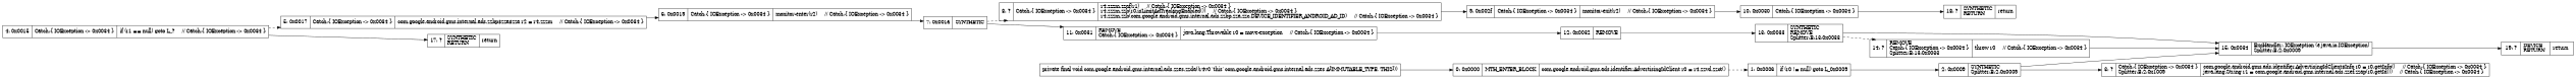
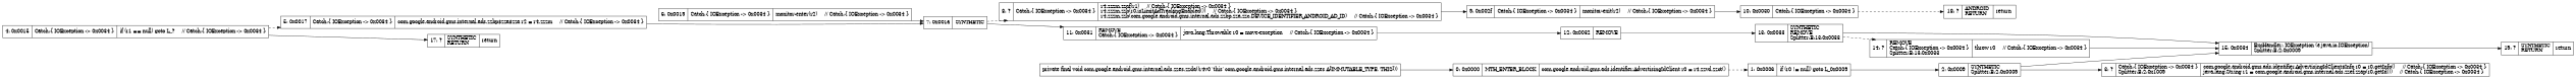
  digraph {
    rankdir=LR
    node [shape=record]
    n1 [label="{0\:\ 0x0000|MTH_ENTER_BLOCK\l|com.google.android.gms.ads.identifier.AdvertisingIdClient r0 = r4.zzvd.zzct()\l}"]
    n2 [label="{1\:\ 0x0006|if (r0 != null) goto L_0x0009\l}"]
    n3 [label="{2\:\ 0x0009|SYNTHETIC\lSplitter:B:2:0x0009\l}"]
    n4 [label="{3\:\ ?|Catch:\{ IOException \-\> 0x0034 \}\lSplitter:B:2:0x1009\l|com.google.android.gms.ads.identifier.AdvertisingIdClient$Info r0 = r0.getInfo()     \/\/ Catch:\{ IOException \-\> 0x0034 \}\ljava.lang.String r1 = com.google.android.gms.internal.ads.zzef.zzap(r0.getId())     \/\/ Catch:\{ IOException \-\> 0x0034 \}\l}"]
    n5 [label="{15\:\ 0x0034|ExcHandler: IOException (e java.io.IOException)\lSplitter:B:2:0x0009\l}"]
-   n6 [label="{19\:\ ?|DEVICE\lRETURN\l|return\l}"]
+   n6 [label="{19\:\ ?|SYNTHETIC\lRETURN\l|return\l}"]
    n7 [label="{4\:\ 0x0015|Catch:\{ IOException \-\> 0x0034 \}\l|if (r1 == null) goto L_?     \/\/ Catch:\{ IOException \-\> 0x0034 \}\l}"]
    n8 [label="{5\:\ 0x0017|Catch:\{ IOException \-\> 0x0034 \}\l|com.google.android.gms.internal.ads.zzbp$zza$zza r2 = r4.zzzm     \/\/ Catch:\{ IOException \-\> 0x0034 \}\l}"]
    n9 [label="{17\:\ ?|SYNTHETIC\lRETURN\l|return\l}"]
    n10 [label="{6\:\ 0x0019|Catch:\{ IOException \-\> 0x0034 \}\l|monitor\-enter(r2)     \/\/ Catch:\{ IOException \-\> 0x0034 \}\l}"]
    n11 [label="{7\:\ 0x001a|SYNTHETIC\l}"]
    n12 [label="{8\:\ ?|Catch:\{ IOException \-\> 0x0034 \}\l|r4.zzzm.zzaf(r1)     \/\/ Catch:\{ IOException \-\> 0x0034 \}\lr4.zzzm.zzb(r0.isLimitAdTrackingEnabled())     \/\/ Catch:\{ IOException \-\> 0x0034 \}\lr4.zzzm.zzb(com.google.android.gms.internal.ads.zzbp.zza.zzc.DEVICE_IDENTIFIER_ANDROID_AD_ID)     \/\/ Catch:\{ IOException \-\> 0x0034 \}\l}"]
    n13 [label="{11\:\ 0x0031|REMOVE\lCatch:\{ IOException \-\> 0x0034 \}\l|java.lang.Throwable r0 = move\-exception     \/\/ Catch:\{ IOException \-\> 0x0034 \}\l}"]
    n14 [label="{9\:\ 0x002f|Catch:\{ IOException \-\> 0x0034 \}\l|monitor\-exit(r2)     \/\/ Catch:\{ IOException \-\> 0x0034 \}\l}"]
    n15 [label="{12\:\ 0x0032|REMOVE\l}"]
    n16 [label="{10\:\ 0x0030|Catch:\{ IOException \-\> 0x0034 \}\l}"]
-   n17 [label="{18\:\ ?|SYNTHETIC\lRETURN\l|return\l}"]
+   n17 [label="{18\:\ ?|ANDROID\lRETURN\l|return\l}"]
    n18 [label="{13\:\ 0x0033|SYNTHETIC\lREMOVE\lSplitter:B:13:0x0033\l}"]
    n19 [label="{14\:\ ?|REMOVE\lCatch:\{ IOException \-\> 0x0034 \}\lSplitter:B:13:0x0033\l|throw r0     \/\/ Catch:\{ IOException \-\> 0x0034 \}\l}"]
    n20 [label="{private final void com.google.android.gms.internal.ads.zzes.zzda((r4v0 'this' com.google.android.gms.internal.ads.zzes A[IMMUTABLE_TYPE, THIS])) }"]
    n1 -> n2 [style=dashed]
    n2 -> n3
    n3 -> n4
    n3 -> n5
    n5 -> n6
    n7 -> n8 [style=dashed]
    n7 -> n9
-   n8 -> n10
+   n8 -> n11
    n10 -> n11
    n11 -> n12 [style=dashed]
    n11 -> n13
    n12 -> n14
    n13 -> n15
    n14 -> n16
    n15 -> n18
-   n16 -> n17
+   n16 -> n17 [style=dashed]
    n18 -> n5
    n18 -> n19 [style=dashed]
    n19 -> n5
    n20 -> n1
  }
